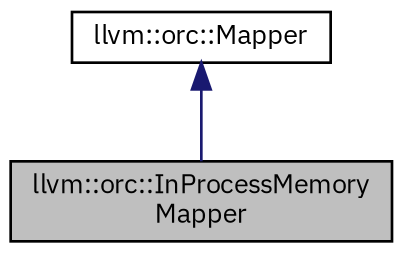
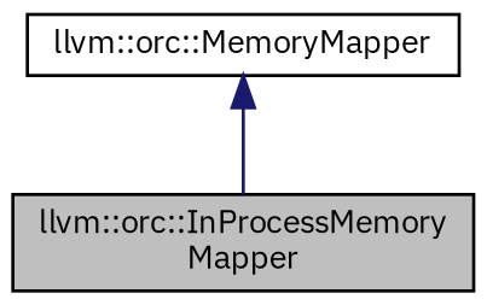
  digraph {
    fontname="IBM Plex Sans"
    node [color=black fontname="IBM Plex Sans" fontsize=10 shape=record]
    n1 [fillcolor=grey75 fontcolor=black height=0.2 label="llvm::orc::InProcessMemory\lMapper" style=filled width=0.4]
-   n2 [height=0.2 label="llvm::orc::Mapper" width=0.4]
+   n2 [height=0.2 label="llvm::orc::MemoryMapper" width=0.4]
    n2 -> n1 [color=midnightblue dir=back fontname="IBM Plex Sans" fontsize=10 labelfontname=Helvetica labelfontsize=10 style=solid]
  }
